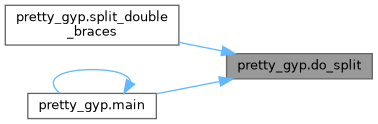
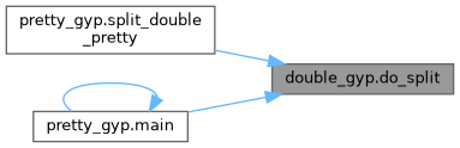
  digraph {
    fontname="DejaVu Sans"
    rankdir=RL
    node [color=grey40 fillcolor=white fontname="DejaVu Sans" fontsize=10 shape=box style=filled]
    edge [color=steelblue1 dir=back fontname="DejaVu Sans" fontsize=10 labelfontname=Helvetica labelfontsize=10 style=solid]
-   n1 [color=gray40 fillcolor=grey60 fontcolor=black height=0.2 label="pretty_gyp.do_split" width=0.4]
-   n2 [height=0.2 label="pretty_gyp.split_double\l_braces" width=0.4]
+   n1 [color=gray40 fillcolor=grey60 fontcolor=black height=0.2 label="double_gyp.do_split" width=0.4]
+   n2 [height=0.2 label="pretty_gyp.split_double\l_pretty" width=0.4]
    n3 [height=0.2 label="pretty_gyp.main" width=0.4]
    n1 -> n2
    n1 -> n3
    n3 -> n3
  }
